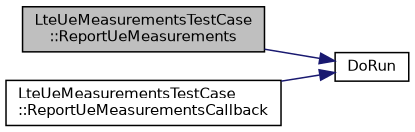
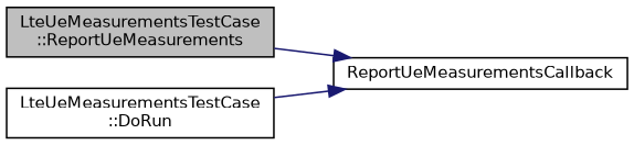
  digraph {
    rankdir=RL
    node [color=black fillcolor=white fontname=Helvetica fontsize=10 shape=record style=filled]
    edge [color=midnightblue dir=back fontname=Helvetica fontsize=10 labelfontname=Helvetica labelfontsize=10 style=solid]
    n1 [fillcolor=grey75 fontcolor=black height=0.2 label="LteUeMeasurementsTestCase\l::ReportUeMeasurements" width=0.4]
-   n2 [height=0.2 label=DoRun width=0.4]
-   n3 [height=0.2 label="LteUeMeasurementsTestCase\l::ReportUeMeasurementsCallback" width=0.4]
+   n2 [height=0.2 label=ReportUeMeasurementsCallback width=0.4]
+   n3 [height=0.2 label="LteUeMeasurementsTestCase\l::DoRun" width=0.4]
    n2 -> n1
    n2 -> n3
  }
